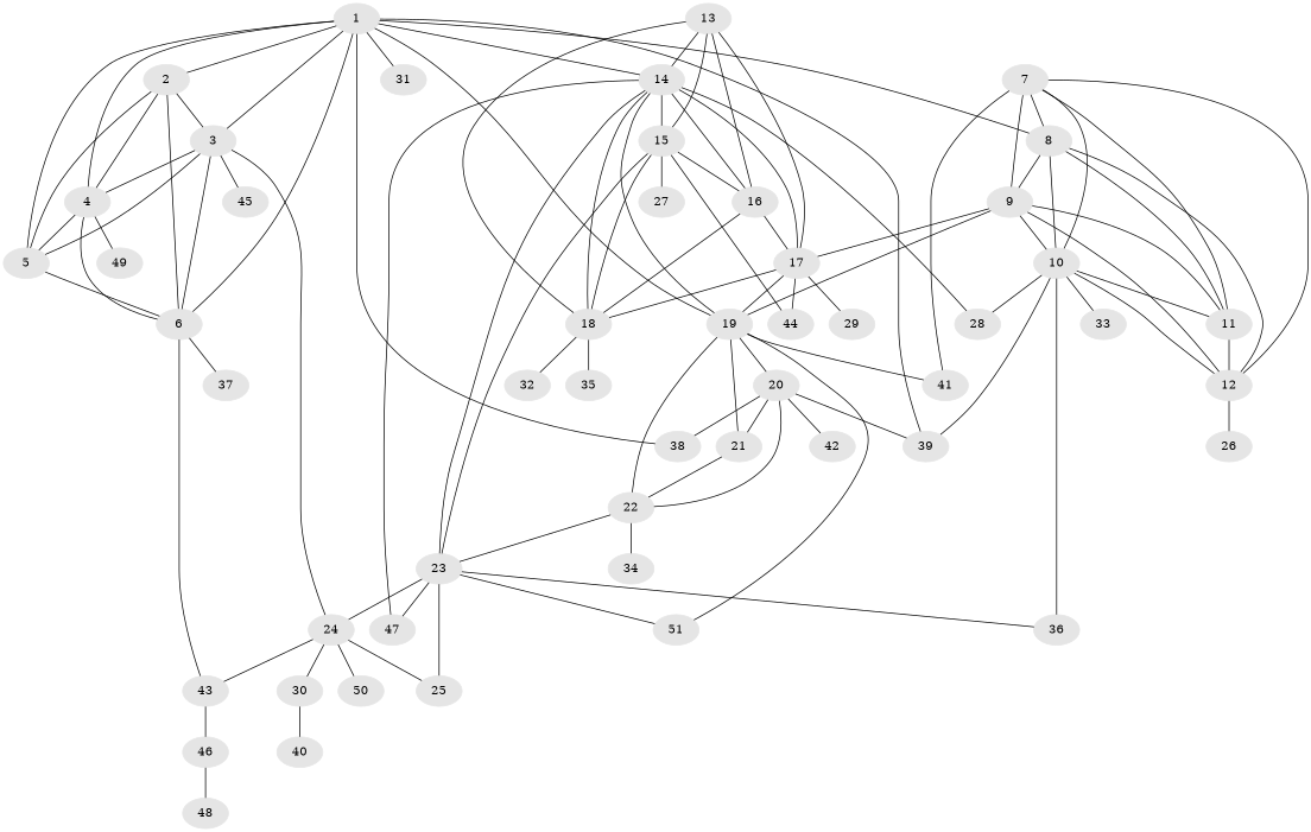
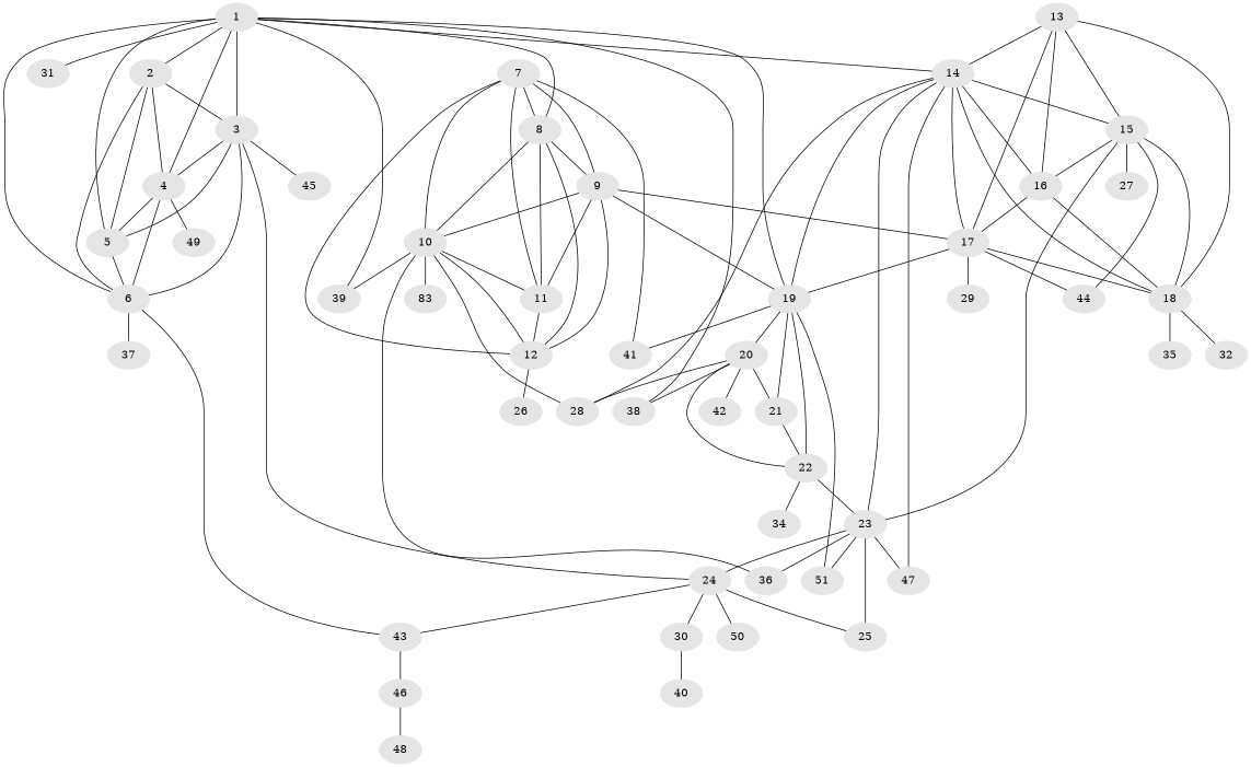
  graph {
    node [color=gray90 style=filled]
    edge [weight=1.0]
    1
    2
    3
    4
    5
    6
    8
    14
    19
    31
    38
    39
    24
    45
    49
    37
    43
    9
    10
    11
    12
    17
    28
    15
    16
    18
    23
    47
    41
    20
    21
    22
    51
    25
    30
    50
    46
    7
-   33
+   33 [label=83]
    36
    26
    29
    44
    13
    27
    32
    35
    42
    34
    40
    48
    1 -- 2
    1 -- 3
    1 -- 4
    1 -- 5
    1 -- 6
    1 -- 8
    1 -- 14
    1 -- 19
    1 -- 31
    1 -- 38
    1 -- 39
    2 -- 3
    2 -- 4
    2 -- 5
    2 -- 6
    3 -- 4
    3 -- 5
    3 -- 6
    3 -- 24
    3 -- 45
    4 -- 5
    4 -- 6
    4 -- 49
    5 -- 6
    6 -- 37
    6 -- 43
    8 -- 9
    8 -- 10
    8 -- 11
    8 -- 12
    14 -- 19
    14 -- 17
    14 -- 28
    14 -- 15
    14 -- 16 [weight=3.0]
    14 -- 18
    14 -- 23
    14 -- 47
    19 -- 41
    19 -- 20 [weight=3.0]
    19 -- 21 [weight=6.0]
    19 -- 22 [weight=3.0]
    19 -- 51
    24 -- 43
    24 -- 25
    24 -- 30
    24 -- 50
    43 -- 46
    9 -- 19
    9 -- 10
    9 -- 11
    9 -- 12
    9 -- 17
    10 -- 39
    10 -- 11
    10 -- 12
    10 -- 28
    10 -- 33
    10 -- 36 [weight=3.0]
    11 -- 12
    12 -- 26
    17 -- 19
    17 -- 18
    17 -- 29
    17 -- 44
    15 -- 16
    15 -- 18
    15 -- 23
    15 -- 44
    15 -- 27 [weight=4.0]
    16 -- 17
    16 -- 18
    18 -- 32
    18 -- 35 [weight=4.0]
    23 -- 24 [weight=4.0]
    23 -- 47
    23 -- 51
    23 -- 25 [weight=4.0]
    23 -- 36
    20 -- 38 [weight=3.0]
-   20 -- 39
+   20 -- 28
    20 -- 21
    20 -- 22
    20 -- 42
    21 -- 22
    22 -- 23
    22 -- 34
    30 -- 40
    46 -- 48
    7 -- 8
    7 -- 9
    7 -- 10
    7 -- 11
    7 -- 12
    7 -- 41 [weight=3.0]
    13 -- 14
    13 -- 17
    13 -- 15
    13 -- 16
    13 -- 18
  }
